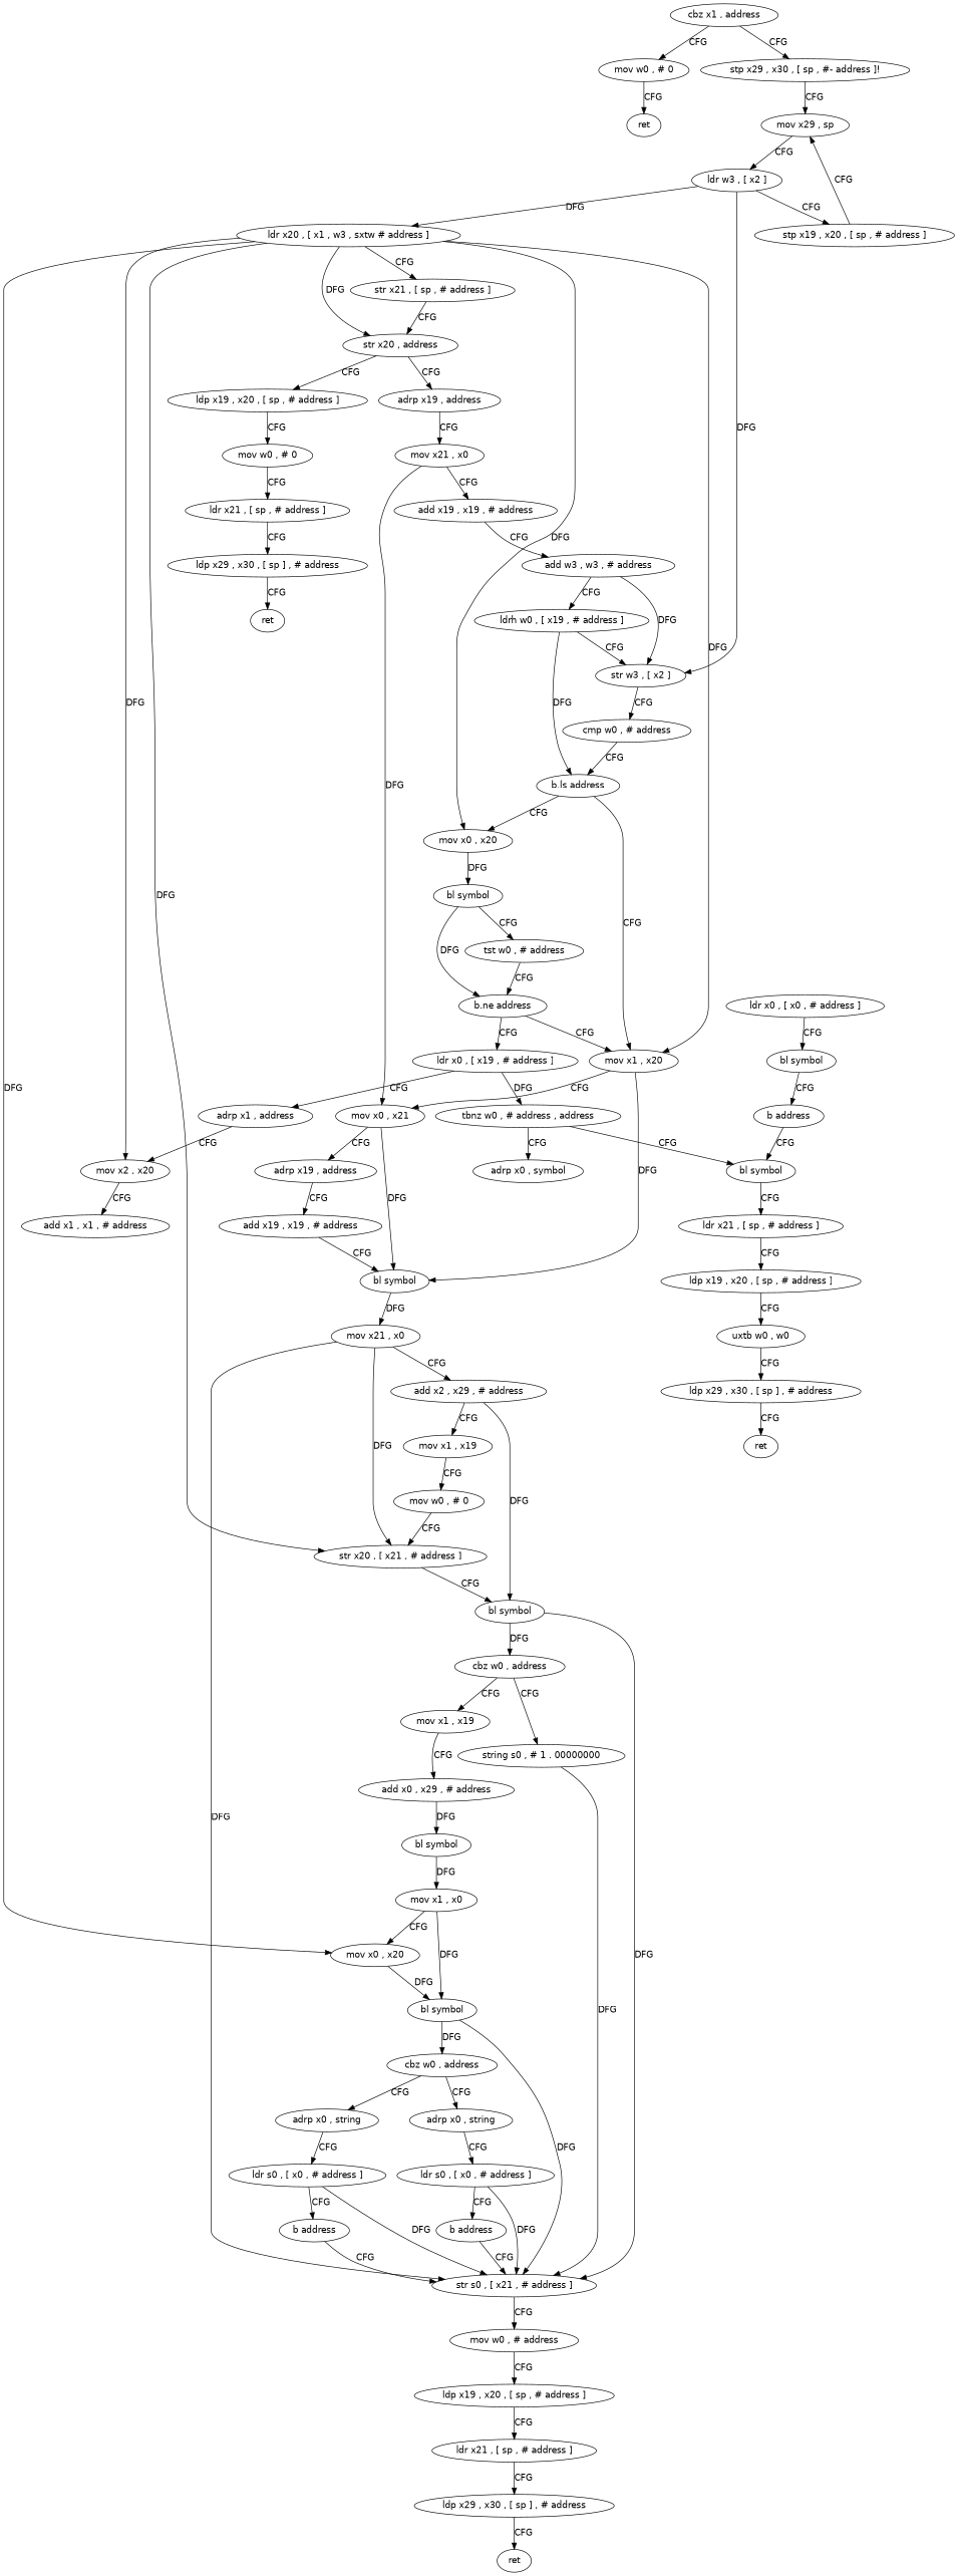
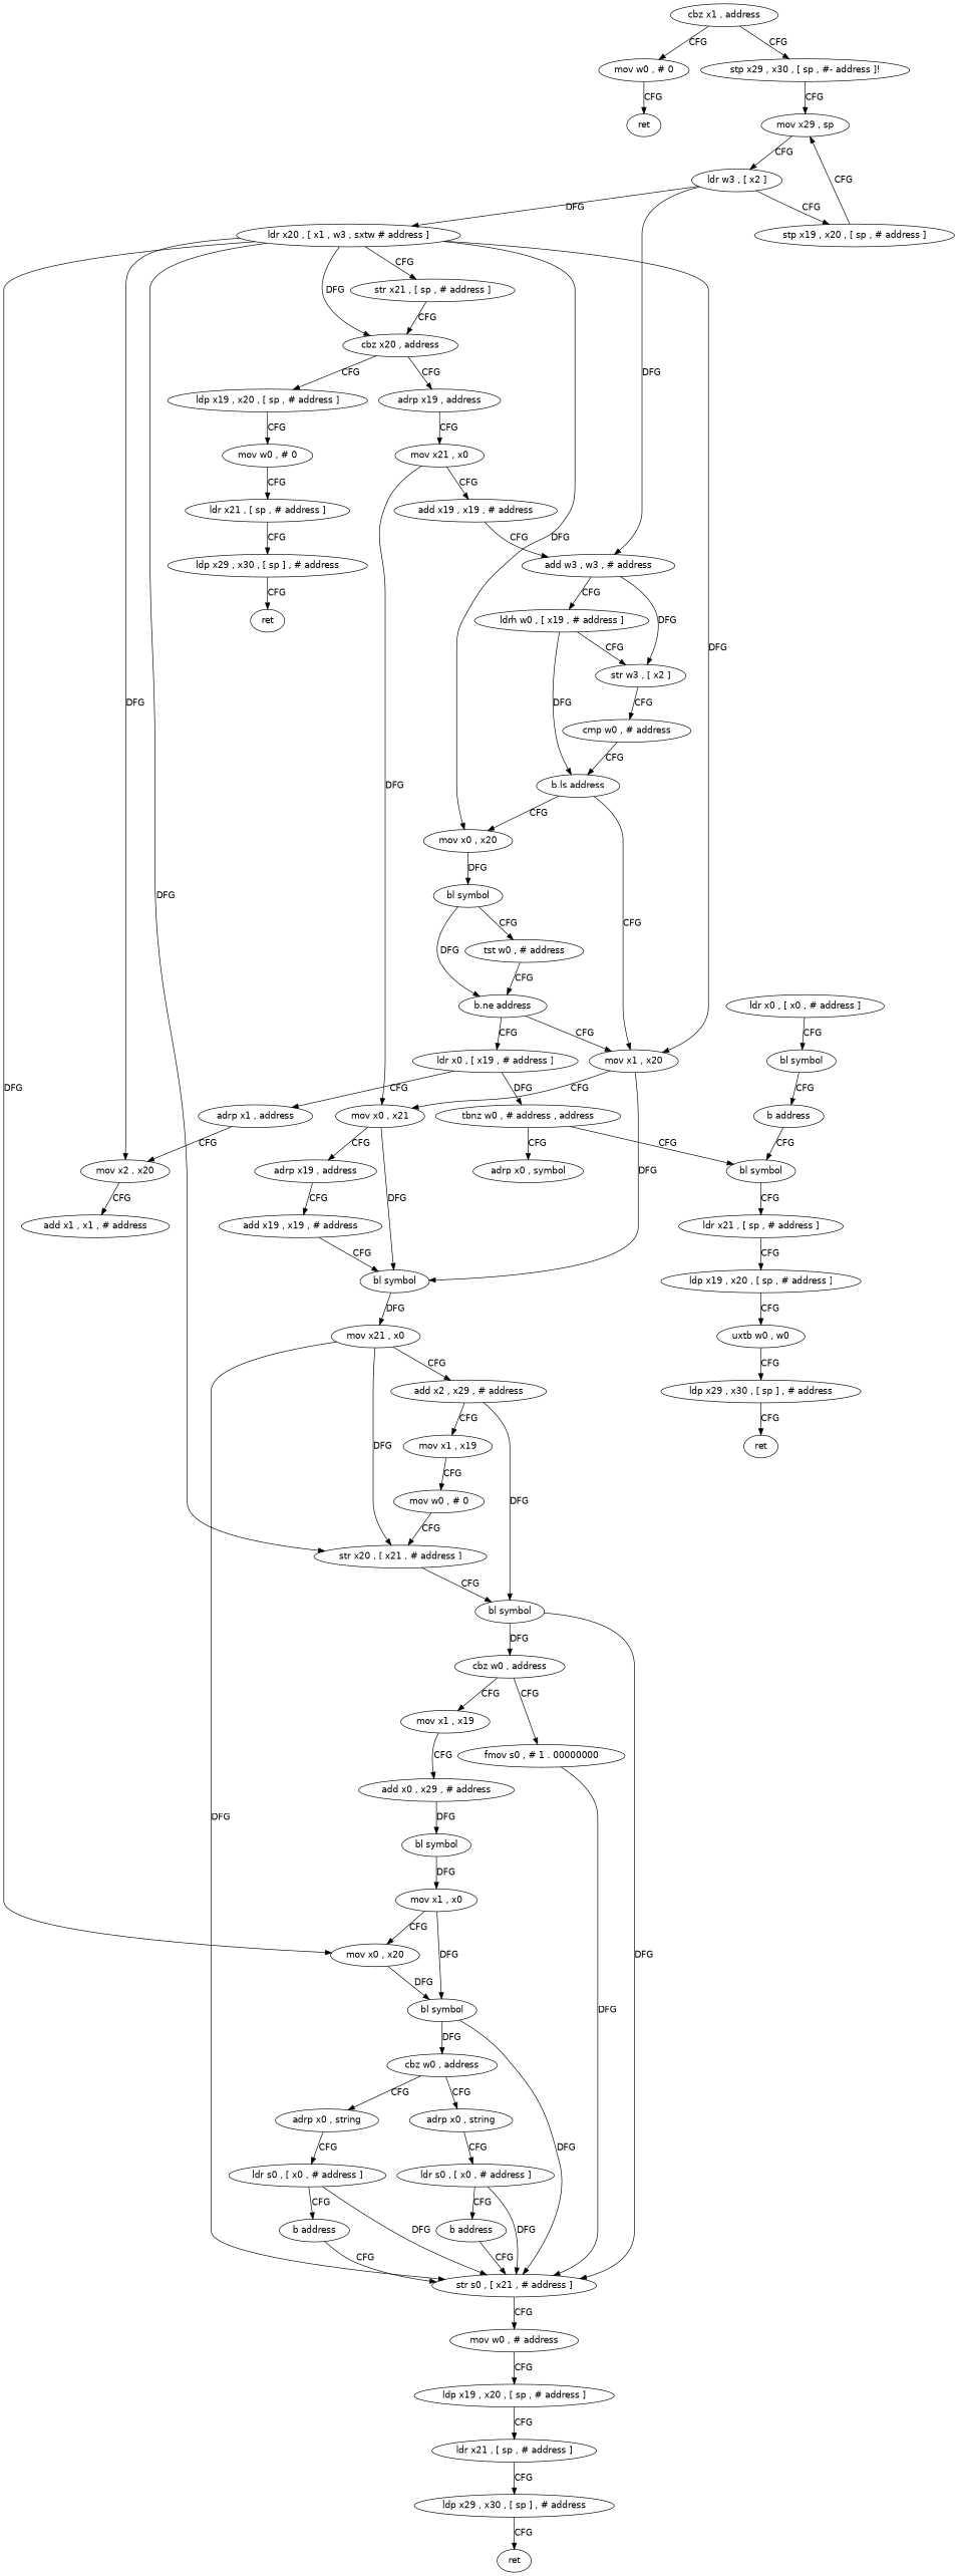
  digraph {
    fontname="DejaVu Sans"
    node [fontname="DejaVu Sans"]
    edge [fontname="DejaVu Sans"]
    n1 [label="cbz x1 , address"]
    n2 [label="mov w0 , # 0"]
    n3 [label="stp x29 , x30 , [ sp , #- address ]!"]
    n4 [label=ret]
    n5 [label="mov x29 , sp"]
    n6 [label="ldr w3 , [ x2 ]"]
    n7 [label="stp x19 , x20 , [ sp , # address ]"]
    n8 [label="ldr x20 , [ x1 , w3 , sxtw # address ]"]
    n9 [label="add w3 , w3 , # address"]
    n10 [label="str x21 , [ sp , # address ]"]
-   n11 [label="str x20 , address"]
+   n11 [label="cbz x20 , address"]
    n12 [label="mov x1 , x20"]
    n13 [label="mov x0 , x20"]
    n14 [label="str x20 , [ x21 , # address ]"]
    n15 [label="mov x0 , x20"]
    n16 [label="mov x2 , x20"]
    n17 [label="ldrh w0 , [ x19 , # address ]"]
    n18 [label="str w3 , [ x2 ]"]
    n19 [label="ldp x19 , x20 , [ sp , # address ]"]
    n20 [label="adrp x19 , address"]
    n21 [label="mov x0 , x21"]
    n22 [label="bl symbol"]
    n23 [label="bl symbol"]
    n24 [label="bl symbol"]
    n25 [label="bl symbol"]
    n26 [label="add x1 , x1 , # address"]
    n27 [label="mov w0 , # 0"]
    n28 [label="mov x21 , x0"]
    n29 [label="ldr x21 , [ sp , # address ]"]
    n30 [label="add x19 , x19 , # address"]
    n31 [label="ldp x29 , x30 , [ sp ] , # address"]
    n32 [label=ret]
    n33 [label="adrp x19 , address"]
    n34 [label="b.ls address"]
    n35 [label="cmp w0 , # address"]
    n36 [label="mov x21 , x0"]
    n37 [label="tst w0 , # address"]
    n38 [label="b.ne address"]
    n39 [label="add x19 , x19 , # address"]
    n40 [label="add x2 , x29 , # address"]
    n41 [label="str s0 , [ x21 , # address ]"]
    n42 [label="mov x1 , x19"]
    n43 [label="mov w0 , # address"]
    n44 [label="mov w0 , # 0"]
    n45 [label="cbz w0 , address"]
    n46 [label="mov x1 , x19"]
-   n47 [label="string s0 , # 1 . 00000000"]
+   n47 [label="fmov s0 , # 1 . 00000000"]
    n48 [label="add x0 , x29 , # address"]
    n49 [label="bl symbol"]
    n50 [label="ldr x0 , [ x19 , # address ]"]
    n51 [label="tbnz w0 , # address , address"]
    n52 [label="adrp x1 , address"]
    n53 [label="adrp x0 , symbol"]
    n54 [label="bl symbol"]
    n55 [label="mov x1 , x0"]
    n56 [label="cbz w0 , address"]
    n57 [label="adrp x0 , string"]
    n58 [label="adrp x0 , string"]
    n59 [label="ldr s0 , [ x0 , # address ]"]
    n60 [label="ldr s0 , [ x0 , # address ]"]
    n61 [label="b address"]
    n62 [label="b address"]
    n63 [label="ldp x19 , x20 , [ sp , # address ]"]
    n64 [label="ldr x21 , [ sp , # address ]"]
    n65 [label="ldp x19 , x20 , [ sp , # address ]"]
    n66 [label="ldr x0 , [ x0 , # address ]"]
    n67 [label="bl symbol"]
    n68 [label="b address"]
    n69 [label="uxtb w0 , w0"]
    n70 [label="ldp x29 , x30 , [ sp ] , # address"]
    n71 [label=ret]
    n72 [label="ldr x21 , [ sp , # address ]"]
    n73 [label="ldp x29 , x30 , [ sp ] , # address"]
    n74 [label=ret]
    n1 -> n2 [label=CFG]
    n1 -> n3 [label=CFG]
    n2 -> n4 [label=CFG]
    n3 -> n5 [label=CFG]
    n5 -> n6 [label=CFG]
    n6 -> n7 [label=CFG]
    n6 -> n8 [label=DFG]
-   n6 -> n18 [label=DFG]
+   n6 -> n9 [label=DFG]
    n7 -> n5 [label=CFG]
    n8 -> n10 [label=CFG]
    n8 -> n11 [label=DFG]
    n8 -> n12 [label=DFG]
    n8 -> n13 [label=DFG]
    n8 -> n14 [label=DFG]
    n8 -> n15 [label=DFG]
    n8 -> n16 [label=DFG]
    n9 -> n17 [label=CFG]
    n9 -> n18 [label=DFG]
    n10 -> n11 [label=CFG]
    n11 -> n19 [label=CFG]
    n11 -> n20 [label=CFG]
    n12 -> n21 [label=CFG]
    n12 -> n22 [label=DFG]
    n13 -> n23 [label=DFG]
    n14 -> n24 [label=CFG]
    n15 -> n25 [label=DFG]
    n16 -> n26 [label=CFG]
    n17 -> n18 [label=CFG]
    n17 -> n34 [label=DFG]
    n18 -> n35 [label=CFG]
    n19 -> n27 [label=CFG]
    n20 -> n28 [label=CFG]
    n21 -> n22 [label=DFG]
    n21 -> n33 [label=CFG]
    n22 -> n36 [label=DFG]
    n23 -> n37 [label=CFG]
    n23 -> n38 [label=DFG]
    n24 -> n41 [label=DFG]
    n24 -> n45 [label=DFG]
    n25 -> n41 [label=DFG]
    n25 -> n56 [label=DFG]
    n27 -> n29 [label=CFG]
    n28 -> n21 [label=DFG]
    n28 -> n30 [label=CFG]
    n29 -> n31 [label=CFG]
    n30 -> n9 [label=CFG]
    n31 -> n32 [label=CFG]
    n33 -> n39 [label=CFG]
    n34 -> n12 [label=CFG]
    n34 -> n13 [label=CFG]
    n35 -> n34 [label=CFG]
    n36 -> n14 [label=DFG]
    n36 -> n40 [label=CFG]
    n36 -> n41 [label=DFG]
    n37 -> n38 [label=CFG]
    n38 -> n12 [label=CFG]
    n38 -> n50 [label=CFG]
    n39 -> n22 [label=CFG]
    n40 -> n24 [label=DFG]
    n40 -> n42 [label=CFG]
    n41 -> n43 [label=CFG]
    n42 -> n44 [label=CFG]
    n43 -> n63 [label=CFG]
    n44 -> n14 [label=CFG]
    n45 -> n46 [label=CFG]
    n45 -> n47 [label=CFG]
    n46 -> n48 [label=CFG]
    n47 -> n41 [label=DFG]
    n48 -> n49 [label=DFG]
    n49 -> n55 [label=DFG]
    n50 -> n51 [label=DFG]
    n50 -> n52 [label=CFG]
    n51 -> n53 [label=CFG]
    n51 -> n54 [label=CFG]
    n52 -> n16 [label=CFG]
    n54 -> n64 [label=CFG]
    n55 -> n15 [label=CFG]
    n55 -> n25 [label=DFG]
    n56 -> n57 [label=CFG]
    n56 -> n58 [label=CFG]
    n57 -> n59 [label=CFG]
    n58 -> n60 [label=CFG]
    n59 -> n41 [label=DFG]
    n59 -> n61 [label=CFG]
    n60 -> n41 [label=DFG]
    n60 -> n62 [label=CFG]
    n61 -> n41 [label=CFG]
    n62 -> n41 [label=CFG]
    n63 -> n72 [label=CFG]
    n64 -> n65 [label=CFG]
    n65 -> n69 [label=CFG]
    n66 -> n67 [label=CFG]
    n67 -> n68 [label=CFG]
    n68 -> n54 [label=CFG]
    n69 -> n70 [label=CFG]
    n70 -> n71 [label=CFG]
    n72 -> n73 [label=CFG]
    n73 -> n74 [label=CFG]
  }
